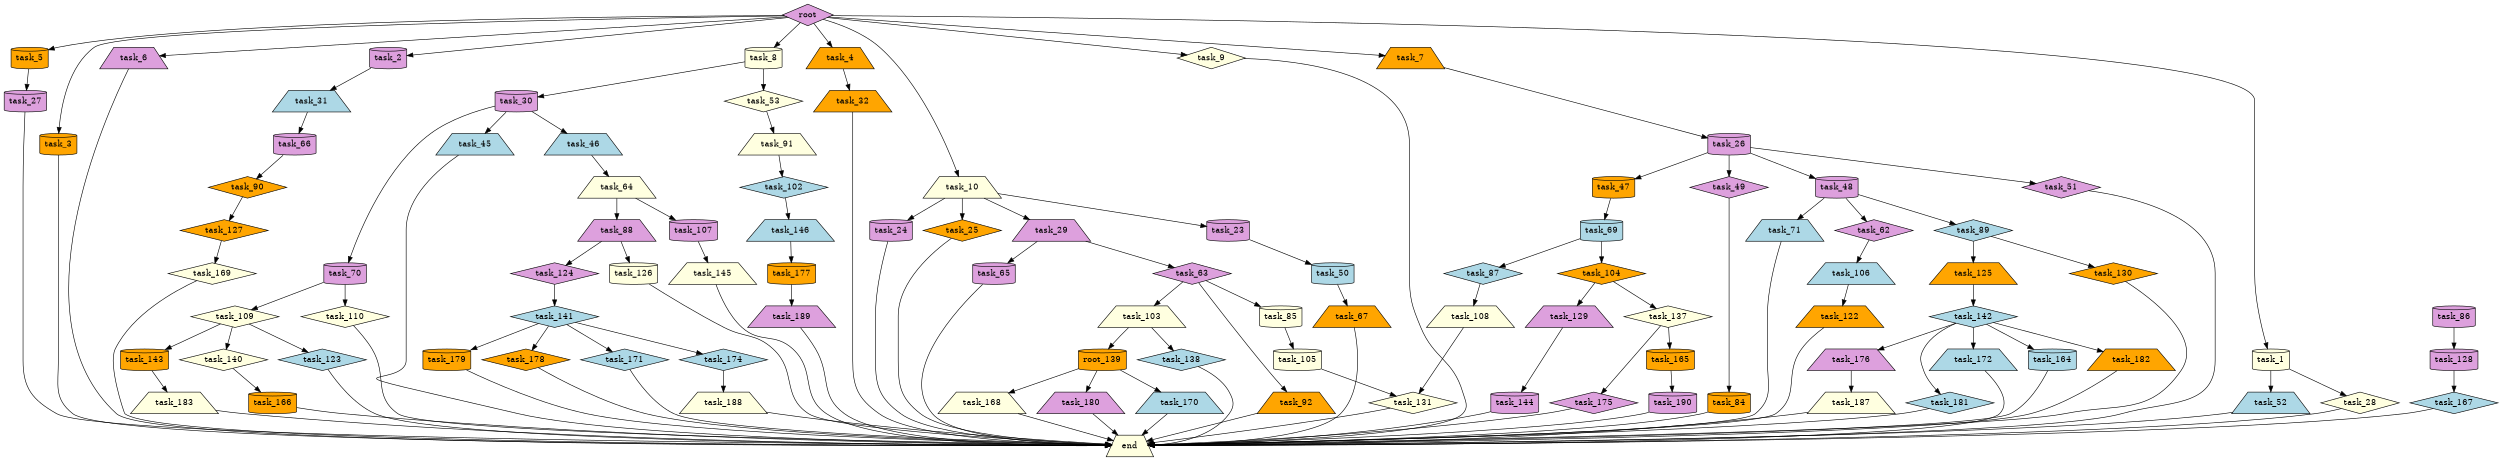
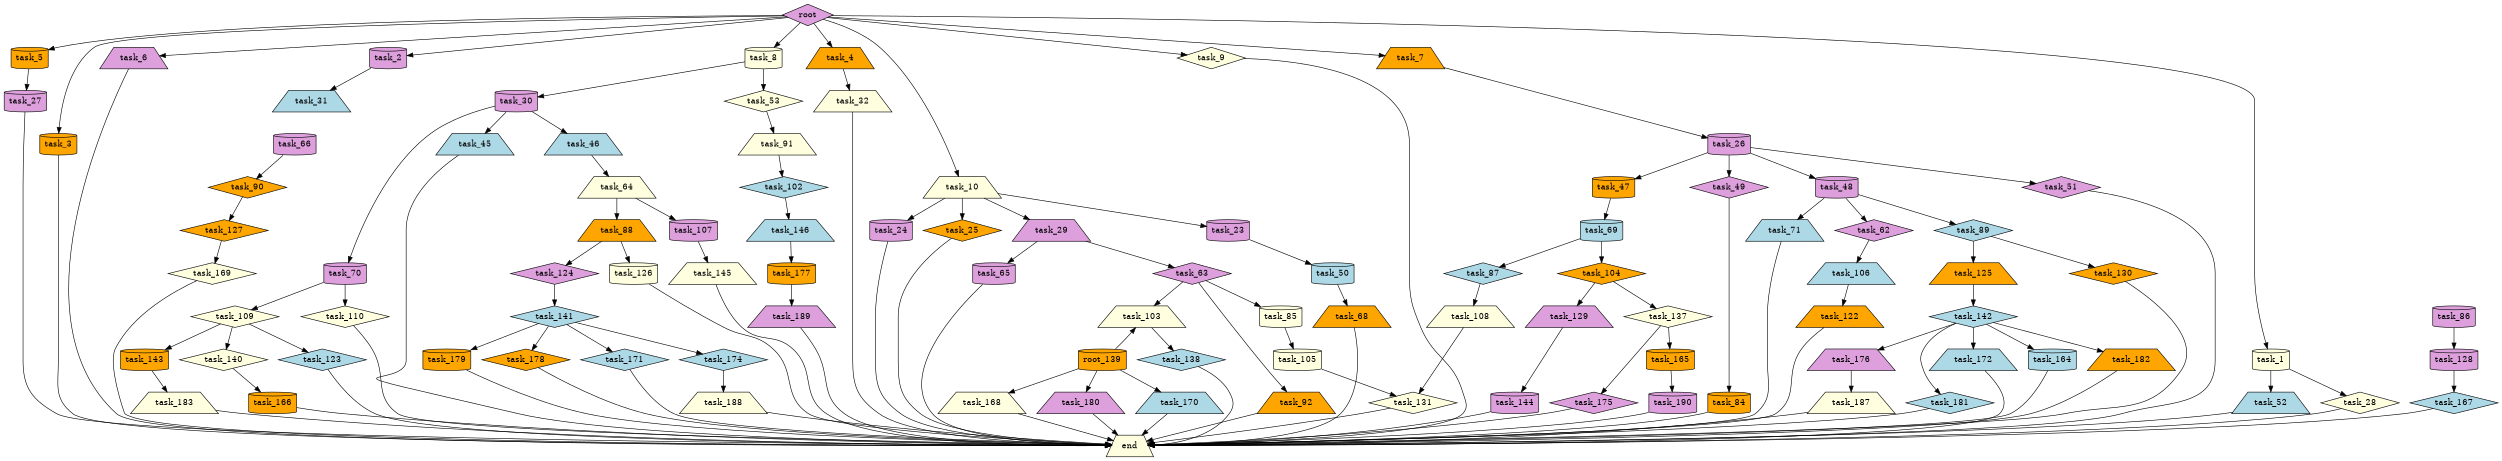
  digraph {
    node [fillcolor=plum shape=trapezium style=filled]
    task_65 [shape=cylinder]
    end [fillcolor=lightyellow]
    task_92 [fillcolor=orange]
    task_45 [fillcolor=lightblue]
    task_89 [fillcolor=lightblue shape=diamond]
    task_125 [fillcolor=orange]
    task_130 [fillcolor=orange shape=diamond]
    task_142 [fillcolor=lightblue shape=diamond]
    task_5 [fillcolor=orange shape=cylinder]
    task_27 [shape=cylinder]
    task_47 [fillcolor=orange shape=cylinder]
    task_69 [fillcolor=lightblue shape=cylinder]
    task_104 [fillcolor=orange shape=diamond]
    task_87 [fillcolor=lightblue shape=diamond]
    task_90 [fillcolor=orange shape=diamond]
    task_127 [fillcolor=orange shape=diamond]
    task_169 [fillcolor=lightyellow shape=diamond]
    task_3 [fillcolor=orange shape=cylinder]
    task_6
    task_171 [fillcolor=lightblue shape=diamond]
    task_30 [shape=cylinder]
    task_46 [fillcolor=lightblue]
    task_70 [shape=cylinder]
    task_64 [fillcolor=lightyellow]
    task_109 [fillcolor=lightyellow shape=diamond]
    task_110 [fillcolor=lightyellow shape=diamond]
    task_2 [shape=cylinder]
    task_31 [fillcolor=lightblue]
    task_66 [shape=cylinder]
    task_8 [fillcolor=lightyellow shape=cylinder]
    task_53 [fillcolor=lightyellow shape=diamond]
    task_91 [fillcolor=lightyellow]
    task_176
    task_181 [fillcolor=lightblue shape=diamond]
    task_172 [fillcolor=lightblue]
    task_164 [fillcolor=lightblue shape=cylinder]
    task_182 [fillcolor=orange]
    task_166 [fillcolor=orange shape=cylinder]
    task_129
    task_137 [fillcolor=lightyellow shape=diamond]
    task_108 [fillcolor=lightyellow]
    task_102 [fillcolor=lightblue shape=diamond]
    task_84 [fillcolor=orange shape=cylinder]
    task_49 [shape=diamond]
    task_187 [fillcolor=lightyellow]
    task_86 [shape=cylinder]
    task_128 [shape=cylinder]
    task_167 [fillcolor=lightblue shape=diamond]
    task_145 [fillcolor=lightyellow]
    task_168 [fillcolor=lightyellow]
    task_177 [fillcolor=orange shape=cylinder]
    task_189
    task_138 [fillcolor=lightblue shape=diamond]
    task_71 [fillcolor=lightblue]
    task_183 [fillcolor=lightyellow]
    task_105 [fillcolor=lightyellow shape=cylinder]
    task_131 [fillcolor=lightyellow shape=diamond]
    task_48 [shape=cylinder]
    task_62 [shape=diamond]
    task_106 [fillcolor=lightblue]
    task_4 [fillcolor=orange]
-   task_32 [fillcolor=orange]
+   task_32 [fillcolor=lightyellow]
    task_144 [shape=cylinder]
    task_175 [shape=diamond]
    task_165 [fillcolor=orange shape=cylinder]
    task_85 [fillcolor=lightyellow shape=cylinder]
    task_174 [fillcolor=lightblue shape=diamond]
    task_188 [fillcolor=lightyellow]
    task_143 [fillcolor=orange shape=cylinder]
    task_140 [fillcolor=lightyellow shape=diamond]
    task_123 [fillcolor=lightblue shape=diamond]
    task_50 [fillcolor=lightblue shape=cylinder]
-   task_67 [fillcolor=orange]
+   task_67 [fillcolor=orange label=task_68]
    task_10 [fillcolor=lightyellow]
    task_24 [shape=cylinder]
    task_25 [fillcolor=orange shape=diamond]
    task_29
    task_23 [shape=cylinder]
    task_63 [shape=diamond]
    task_103 [fillcolor=lightyellow]
    n81 [fillcolor=orange label=root_139 shape=cylinder]
    task_180
    task_170 [fillcolor=lightblue]
    task_122 [fillcolor=orange]
    task_9 [fillcolor=lightyellow shape=diamond]
    task_107 [shape=cylinder]
    task_126 [fillcolor=lightyellow shape=cylinder]
    task_179 [fillcolor=orange shape=cylinder]
    task_51 [shape=diamond]
    root [shape=diamond]
    task_7 [fillcolor=orange]
    task_1 [fillcolor=lightyellow shape=cylinder]
    task_26 [shape=cylinder]
    task_52 [fillcolor=lightblue]
    task_28 [fillcolor=lightyellow shape=diamond]
    task_146 [fillcolor=lightblue]
    task_141 [fillcolor=lightblue shape=diamond]
    task_178 [fillcolor=orange shape=diamond]
-   task_88
+   task_88 [fillcolor=orange]
    task_124 [shape=diamond]
    task_190 [shape=cylinder]
    task_65 -> end
    task_92 -> end
    task_45 -> end
    task_89 -> task_125
    task_89 -> task_130
    task_125 -> task_142
    task_130 -> end
    task_142 -> task_176
    task_142 -> task_181
    task_142 -> task_172
    task_142 -> task_164
    task_142 -> task_182
    task_5 -> task_27
    task_27 -> end
    task_47 -> task_69
    task_69 -> task_104
    task_69 -> task_87
    task_104 -> task_129
    task_104 -> task_137
    task_87 -> task_108
    task_90 -> task_127
    task_127 -> task_169
    task_169 -> end
    task_3 -> end
    task_6 -> end
    task_171 -> end
    task_30 -> task_45
    task_30 -> task_46
    task_30 -> task_70
    task_46 -> task_64
    task_70 -> task_109
    task_70 -> task_110
    task_64 -> task_107
    task_64 -> task_88
    task_109 -> task_143
    task_109 -> task_140
    task_109 -> task_123
    task_110 -> end
    task_2 -> task_31
-   task_31 -> task_66
    task_66 -> task_90
    task_8 -> task_30
    task_8 -> task_53
    task_53 -> task_91
    task_91 -> task_102
    task_176 -> task_187
    task_181 -> end
    task_172 -> end
    task_164 -> end
    task_182 -> end
    task_166 -> end
    task_129 -> task_144
    task_137 -> task_175
    task_137 -> task_165
    task_108 -> task_131
    task_102 -> task_146
    task_84 -> end
    task_49 -> task_84
    task_187 -> end
    task_86 -> task_128
    task_128 -> task_167
    task_167 -> end
    task_145 -> end
    task_168 -> end
    task_177 -> task_189
    task_189 -> end
    task_138 -> end
    task_71 -> end
    task_183 -> end
    task_105 -> task_131
    task_131 -> end
    task_48 -> task_89
    task_48 -> task_71
    task_48 -> task_62
    task_62 -> task_106
    task_106 -> task_122
    task_4 -> task_32
    task_32 -> end
    task_144 -> end
    task_175 -> end
    task_165 -> task_190
    task_85 -> task_105
    task_174 -> task_188
    task_188 -> end
    task_143 -> task_183
    task_140 -> task_166
    task_123 -> end
    task_50 -> task_67
    task_67 -> end
    task_10 -> task_24
    task_10 -> task_25
    task_10 -> task_29
    task_10 -> task_23
    task_24 -> end
    task_25 -> end
    task_29 -> task_65
    task_29 -> task_63
    task_23 -> task_50
    task_63 -> task_92
    task_63 -> task_85
    task_63 -> task_103
    task_103 -> task_138
-   task_103 -> n81
+   n81 -> task_103
    n81 -> task_168
    n81 -> task_180
    n81 -> task_170
    task_180 -> end
    task_170 -> end
    task_122 -> end
    task_9 -> end
    task_107 -> task_145
    task_126 -> end
    task_179 -> end
    task_51 -> end
    root -> task_5
    root -> task_3
    root -> task_6
    root -> task_2
    root -> task_8
    root -> task_4
    root -> task_10
    root -> task_9
    root -> task_7
    root -> task_1
    task_7 -> task_26
    task_1 -> task_52
    task_1 -> task_28
    task_26 -> task_47
    task_26 -> task_49
    task_26 -> task_48
    task_26 -> task_51
    task_52 -> end
    task_28 -> end
    task_146 -> task_177
    task_141 -> task_171
    task_141 -> task_174
    task_141 -> task_179
    task_141 -> task_178
    task_178 -> end
    task_88 -> task_126
    task_88 -> task_124
    task_124 -> task_141
    task_190 -> end
  }
